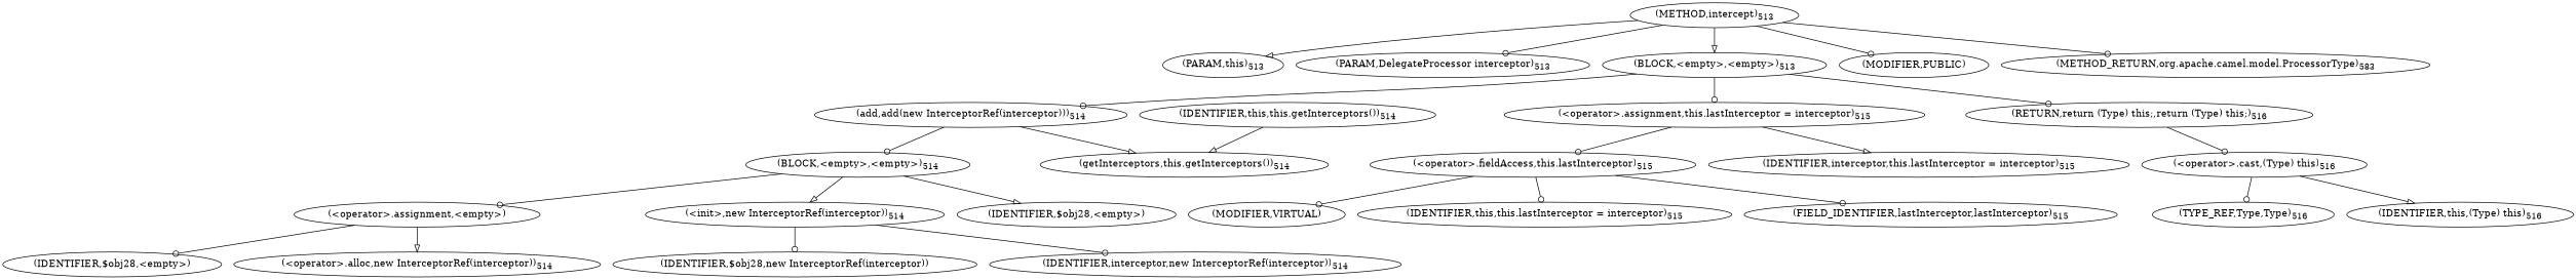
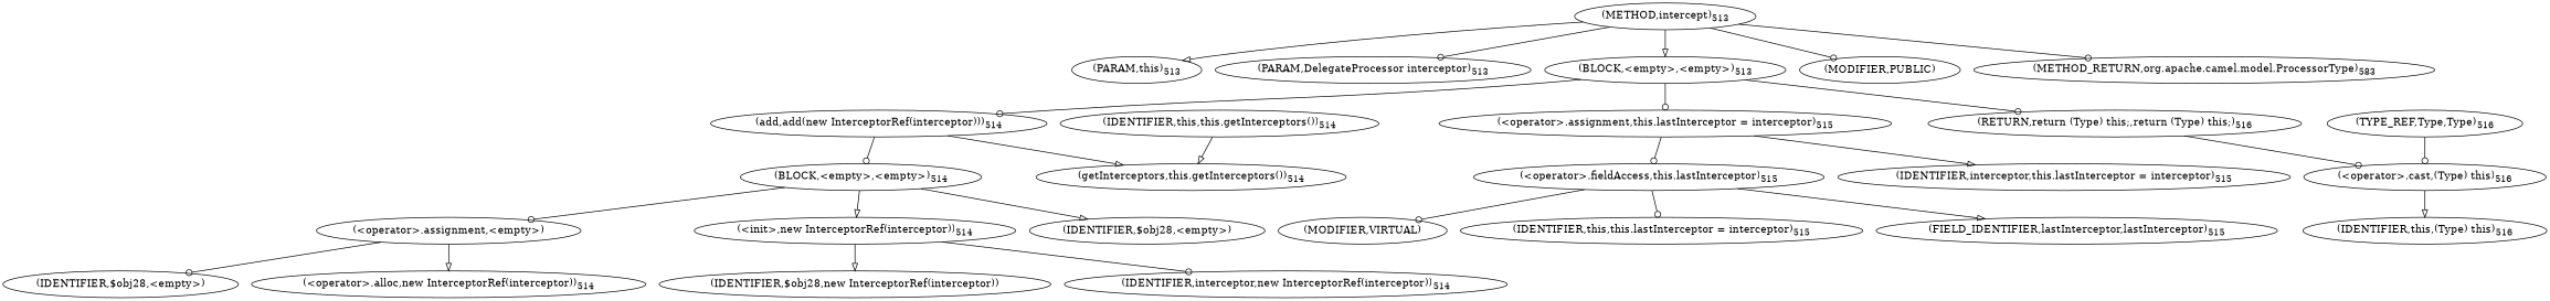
  digraph {
    edge [arrowhead=odot]
    n1 [label=<(METHOD,intercept)<SUB>513</SUB>>]
    n2 [label=<(PARAM,this)<SUB>513</SUB>>]
    n3 [label=<(PARAM,DelegateProcessor interceptor)<SUB>513</SUB>>]
    n4 [label=<(BLOCK,&lt;empty&gt;,&lt;empty&gt;)<SUB>513</SUB>>]
    n5 [label=<(MODIFIER,PUBLIC)>]
    n6 [label=<(METHOD_RETURN,org.apache.camel.model.ProcessorType)<SUB>583</SUB>>]
    n7 [label=<(add,add(new InterceptorRef(interceptor)))<SUB>514</SUB>>]
    n8 [label=<(&lt;operator&gt;.assignment,this.lastInterceptor = interceptor)<SUB>515</SUB>>]
    n9 [label=<(RETURN,return (Type) this;,return (Type) this;)<SUB>516</SUB>>]
    n10 [label=<(MODIFIER,VIRTUAL)>]
    n11 [label=<(getInterceptors,this.getInterceptors())<SUB>514</SUB>>]
    n12 [label=<(BLOCK,&lt;empty&gt;,&lt;empty&gt;)<SUB>514</SUB>>]
    n13 [label=<(&lt;operator&gt;.fieldAccess,this.lastInterceptor)<SUB>515</SUB>>]
    n14 [label=<(IDENTIFIER,interceptor,this.lastInterceptor = interceptor)<SUB>515</SUB>>]
    n15 [label=<(&lt;operator&gt;.cast,(Type) this)<SUB>516</SUB>>]
    n16 [label=<(&lt;operator&gt;.assignment,&lt;empty&gt;)>]
    n17 [label=<(&lt;init&gt;,new InterceptorRef(interceptor))<SUB>514</SUB>>]
    n18 [label=<(IDENTIFIER,$obj28,&lt;empty&gt;)>]
    n19 [label=<(IDENTIFIER,this,this.getInterceptors())<SUB>514</SUB>>]
    n20 [label=<(IDENTIFIER,$obj28,&lt;empty&gt;)>]
    n21 [label=<(&lt;operator&gt;.alloc,new InterceptorRef(interceptor))<SUB>514</SUB>>]
    n22 [label=<(IDENTIFIER,$obj28,new InterceptorRef(interceptor))>]
    n23 [label=<(IDENTIFIER,interceptor,new InterceptorRef(interceptor))<SUB>514</SUB>>]
    n24 [label=<(IDENTIFIER,this,this.lastInterceptor = interceptor)<SUB>515</SUB>>]
    n25 [label=<(FIELD_IDENTIFIER,lastInterceptor,lastInterceptor)<SUB>515</SUB>>]
    n26 [label=<(TYPE_REF,Type,Type)<SUB>516</SUB>>]
    n27 [label=<(IDENTIFIER,this,(Type) this)<SUB>516</SUB>>]
    n1 -> n2 [arrowhead=onormal]
    n1 -> n3
    n1 -> n4 [arrowhead=onormal]
    n1 -> n5
    n1 -> n6
    n4 -> n7
    n4 -> n8
    n4 -> n9
    n7 -> n11 [arrowhead=onormal]
    n7 -> n12
    n8 -> n13
    n8 -> n14 [arrowhead=onormal]
    n9 -> n15
    n12 -> n16
    n12 -> n17 [arrowhead=onormal]
    n12 -> n18 [arrowhead=onormal]
    n13 -> n10
    n13 -> n24
-   n13 -> n25
-   n15 -> n26
+   n13 -> n25 [arrowhead=onormal]
+   n26 -> n15
    n15 -> n27 [arrowhead=onormal]
    n16 -> n20
    n16 -> n21 [arrowhead=onormal]
-   n17 -> n22
+   n17 -> n22 [arrowhead=onormal]
    n17 -> n23
    n19 -> n11 [arrowhead=onormal]
  }
